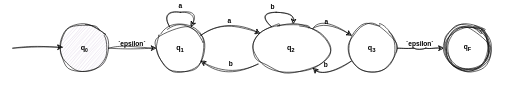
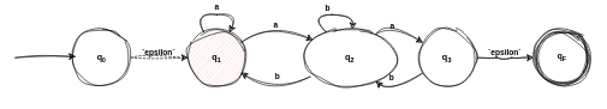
  <mxCell id="0" />
  <mxCell id="1" parent="0" />
- <mxCell id="2" value="" style="edgeStyle=orthogonalEdgeStyle;rounded=1;orthogonalLoop=1;jettySize=auto;html=1;fontStyle=1;labelBackgroundColor=none;fontColor=default;verticalAlign=bottom;labelBorderColor=none;sketch=1;curveFitting=1;jiggle=2;" parent="1" source="4" target="9" edge="1"><mxGeometry relative="1" as="geometry" /></mxCell>
+ <mxCell id="2" value="" style="edgeStyle=orthogonalEdgeStyle;rounded=1;orthogonalLoop=1;jettySize=auto;html=1;fontStyle=1;labelBackgroundColor=none;fontColor=default;verticalAlign=bottom;labelBorderColor=none;sketch=1;curveFitting=1;jiggle=2;dashed=1;" parent="1" source="4" target="9" edge="1"><mxGeometry relative="1" as="geometry" /></mxCell>
  <mxCell id="3" value="`epsilon`" style="edgeLabel;html=1;align=center;verticalAlign=bottom;resizable=0;points=[];fontStyle=1;labelBackgroundColor=none;labelBorderColor=none;rounded=1;sketch=1;curveFitting=1;jiggle=2;" parent="2" connectable="0" vertex="1"><mxGeometry x="-0.054" relative="1" as="geometry"><mxPoint as="offset" /></mxGeometry></mxCell>
- <mxCell id="4" value="q&lt;span style=&quot;font-size: 10px;&quot;&gt;&lt;sub&gt;0&lt;/sub&gt;&lt;/span&gt;" style="ellipse;whiteSpace=wrap;html=1;aspect=fixed;fontStyle=1;labelBackgroundColor=none;labelBorderColor=none;rounded=1;sketch=1;curveFitting=1;jiggle=2;fillColor=#e1d5e7;" parent="1" vertex="1"><mxGeometry x="100" y="40" width="80" height="80" as="geometry" /></mxCell>
+ <mxCell id="4" value="q&lt;span style=&quot;font-size: 10px;&quot;&gt;&lt;sub&gt;0&lt;/sub&gt;&lt;/span&gt;" style="ellipse;whiteSpace=wrap;html=1;aspect=fixed;fontStyle=1;labelBackgroundColor=none;labelBorderColor=none;rounded=1;sketch=1;curveFitting=1;jiggle=2;" parent="1" vertex="1"><mxGeometry x="100" y="40" width="80" height="80" as="geometry" /></mxCell>
  <mxCell id="5" value="" style="rounded=1;orthogonalLoop=1;jettySize=auto;html=1;curved=1;fontStyle=1;labelBackgroundColor=none;fontColor=default;verticalAlign=bottom;labelBorderColor=none;sketch=1;curveFitting=1;jiggle=2;" parent="1" source="9" target="9" edge="1"><mxGeometry relative="1" as="geometry"><mxPoint x="300" y="-80" as="targetPoint" /><Array as="points"><mxPoint x="270" y="20" /><mxPoint x="330" y="20" /></Array></mxGeometry></mxCell>
  <mxCell id="6" value="a" style="edgeLabel;html=1;align=center;verticalAlign=bottom;resizable=0;points=[];fontSize=11;fontFamily=Helvetica;fontStyle=1;labelBackgroundColor=none;labelBorderColor=none;rounded=1;sketch=1;curveFitting=1;jiggle=2;" parent="5" connectable="0" vertex="1"><mxGeometry x="0.004" y="3" relative="1" as="geometry"><mxPoint as="offset" /></mxGeometry></mxCell>
  <mxCell id="7" value="" style="edgeStyle=none;shape=connector;curved=1;rounded=1;orthogonalLoop=1;jettySize=auto;html=1;labelBackgroundColor=none;align=center;verticalAlign=bottom;fontFamily=Helvetica;fontSize=11;fontColor=default;endArrow=classic;fontStyle=1;labelBorderColor=none;sketch=1;curveFitting=1;jiggle=2;" parent="1" source="9" target="16" edge="1"><mxGeometry relative="1" as="geometry"><Array as="points"><mxPoint x="380" y="30" /></Array></mxGeometry></mxCell>
  <mxCell id="8" value="a" style="edgeLabel;html=1;align=center;verticalAlign=bottom;resizable=0;points=[];fontSize=11;fontFamily=Helvetica;fontStyle=1;labelBackgroundColor=none;labelBorderColor=none;rounded=1;sketch=1;curveFitting=1;jiggle=2;" parent="7" connectable="0" vertex="1"><mxGeometry x="-0.136" y="-11" relative="1" as="geometry"><mxPoint as="offset" /></mxGeometry></mxCell>
- <mxCell id="9" value="q&lt;sub&gt;1&lt;/sub&gt;" style="ellipse;whiteSpace=wrap;html=1;aspect=fixed;fontStyle=1;labelBackgroundColor=none;labelBorderColor=none;rounded=1;sketch=1;curveFitting=1;jiggle=2;" parent="1" vertex="1"><mxGeometry x="260" y="40" width="80" height="80" as="geometry" /></mxCell>
+ <mxCell id="9" value="q&lt;sub&gt;1&lt;/sub&gt;" style="ellipse;whiteSpace=wrap;html=1;aspect=fixed;fontStyle=1;labelBackgroundColor=none;labelBorderColor=none;rounded=1;sketch=1;curveFitting=1;jiggle=2;fillColor=#f8cecc;" parent="1" vertex="1"><mxGeometry x="260" y="40" width="80" height="80" as="geometry" /></mxCell>
  <mxCell id="10" value="" style="edgeStyle=none;shape=connector;curved=1;rounded=1;orthogonalLoop=1;jettySize=auto;html=1;labelBackgroundColor=none;align=center;verticalAlign=bottom;fontFamily=Helvetica;fontSize=11;fontColor=default;endArrow=classic;fontStyle=1;labelBorderColor=none;sketch=1;curveFitting=1;jiggle=2;" parent="1" source="16" target="9" edge="1"><mxGeometry relative="1" as="geometry"><Array as="points"><mxPoint x="380" y="130" /></Array></mxGeometry></mxCell>
  <mxCell id="11" value="b" style="edgeLabel;html=1;align=center;verticalAlign=bottom;resizable=0;points=[];fontSize=11;fontFamily=Helvetica;fontStyle=1;labelBackgroundColor=none;labelBorderColor=none;rounded=1;sketch=1;curveFitting=1;jiggle=2;" parent="10" connectable="0" vertex="1"><mxGeometry x="-0.175" y="-11" relative="1" as="geometry"><mxPoint x="-3" as="offset" /></mxGeometry></mxCell>
  <mxCell id="12" value="" style="edgeStyle=none;shape=connector;curved=1;rounded=1;orthogonalLoop=1;jettySize=auto;html=1;labelBackgroundColor=none;align=center;verticalAlign=bottom;fontFamily=Helvetica;fontSize=11;fontColor=default;endArrow=classic;fontStyle=1;labelBorderColor=none;sketch=1;curveFitting=1;jiggle=2;" parent="1" source="16" target="21" edge="1"><mxGeometry relative="1" as="geometry"><Array as="points"><mxPoint x="540" y="30" /></Array></mxGeometry></mxCell>
  <mxCell id="13" value="a" style="edgeLabel;html=1;align=center;verticalAlign=bottom;resizable=0;points=[];fontSize=11;fontFamily=Helvetica;fontStyle=1;labelBackgroundColor=none;labelBorderColor=none;rounded=1;sketch=1;curveFitting=1;jiggle=2;" parent="12" connectable="0" vertex="1"><mxGeometry x="-0.117" y="-10" relative="1" as="geometry"><mxPoint as="offset" /></mxGeometry></mxCell>
  <mxCell id="14" value="" style="edgeStyle=none;shape=connector;curved=1;rounded=1;orthogonalLoop=1;jettySize=auto;html=1;labelBackgroundColor=none;align=center;verticalAlign=bottom;fontFamily=Helvetica;fontSize=11;fontColor=default;endArrow=classic;fontStyle=1;labelBorderColor=none;sketch=1;curveFitting=1;jiggle=2;" parent="1" source="16" target="16" edge="1"><mxGeometry relative="1" as="geometry"><mxPoint x="460" y="-80" as="targetPoint" /><Array as="points"><mxPoint x="430" y="20" /><mxPoint x="490" y="20" /></Array></mxGeometry></mxCell>
  <mxCell id="15" value="b" style="edgeLabel;html=1;align=center;verticalAlign=bottom;resizable=0;points=[];fontSize=11;fontFamily=Helvetica;fontStyle=1;labelBackgroundColor=none;labelBorderColor=none;rounded=1;sketch=1;curveFitting=1;jiggle=2;" parent="14" connectable="0" vertex="1"><mxGeometry x="0.037" y="1" relative="1" as="geometry"><mxPoint x="-1" as="offset" /></mxGeometry></mxCell>
  <mxCell id="16" value="q&lt;sub&gt;2&lt;/sub&gt;" style="ellipse;whiteSpace=wrap;html=1;aspect=fixed;fontStyle=1;labelBackgroundColor=none;labelBorderColor=none;rounded=1;sketch=1;curveFitting=1;jiggle=2;" parent="1" vertex="1"><mxGeometry x="420" y="40" width="130" height="80" as="geometry" /></mxCell>
  <mxCell id="17" value="" style="edgeStyle=orthogonalEdgeStyle;rounded=1;orthogonalLoop=1;jettySize=auto;html=1;fontStyle=1;labelBackgroundColor=none;fontColor=default;verticalAlign=bottom;labelBorderColor=none;sketch=1;curveFitting=1;jiggle=2;" parent="1" source="21" edge="1"><mxGeometry relative="1" as="geometry"><mxPoint x="740" y="80" as="targetPoint" /></mxGeometry></mxCell>
  <mxCell id="18" value="`epsilon`" style="edgeLabel;html=1;align=center;verticalAlign=bottom;resizable=0;points=[];fontStyle=1;labelBackgroundColor=none;labelBorderColor=none;rounded=1;sketch=1;curveFitting=1;jiggle=2;" parent="17" connectable="0" vertex="1"><mxGeometry x="0.006" relative="1" as="geometry"><mxPoint x="-1" as="offset" /></mxGeometry></mxCell>
  <mxCell id="19" value="" style="edgeStyle=none;shape=connector;curved=1;rounded=1;orthogonalLoop=1;jettySize=auto;html=1;labelBackgroundColor=none;align=center;verticalAlign=bottom;fontFamily=Helvetica;fontSize=11;fontColor=default;endArrow=classic;fontStyle=1;labelBorderColor=none;sketch=1;curveFitting=1;jiggle=2;" parent="1" source="21" target="16" edge="1"><mxGeometry relative="1" as="geometry"><Array as="points"><mxPoint x="540" y="130" /></Array></mxGeometry></mxCell>
  <mxCell id="20" value="b" style="edgeLabel;html=1;align=center;verticalAlign=bottom;resizable=0;points=[];fontSize=11;fontFamily=Helvetica;fontStyle=1;labelBackgroundColor=none;labelBorderColor=none;rounded=1;sketch=1;curveFitting=1;jiggle=2;" parent="19" connectable="0" vertex="1"><mxGeometry x="0.136" y="-11" relative="1" as="geometry"><mxPoint as="offset" /></mxGeometry></mxCell>
  <mxCell id="21" value="q&lt;sub&gt;3&lt;/sub&gt;" style="ellipse;whiteSpace=wrap;html=1;aspect=fixed;fontStyle=1;labelBackgroundColor=none;labelBorderColor=none;rounded=1;sketch=1;curveFitting=1;jiggle=2;" parent="1" vertex="1"><mxGeometry x="580" y="40" width="80" height="80" as="geometry" /></mxCell>
  <mxCell id="22" value="q&lt;sub&gt;F&lt;/sub&gt;" style="ellipse;shape=doubleEllipse;whiteSpace=wrap;html=1;aspect=fixed;fontFamily=Helvetica;fontSize=11;fontStyle=1;labelBackgroundColor=none;labelBorderColor=none;rounded=1;sketch=1;curveFitting=1;jiggle=2;" parent="1" vertex="1"><mxGeometry x="740" y="40" width="80" height="80" as="geometry" /></mxCell>
  <mxCell id="23" value="" style="endArrow=classic;html=1;rounded=0;sketch=1;hachureGap=4;jiggle=2;curveFitting=1;fontFamily=Architects Daughter;fontSource=https%3A%2F%2Ffonts.googleapis.com%2Fcss%3Ffamily%3DArchitects%2BDaughter;fontSize=16;entryX=0.045;entryY=0.479;entryDx=0;entryDy=0;entryPerimeter=0;" parent="1" target="4" edge="1"><mxGeometry width="50" height="50" relative="1" as="geometry"><mxPoint y="80" as="sourcePoint" x="20" /><mxPoint x="70" y="30" as="targetPoint" /></mxGeometry></mxCell>
